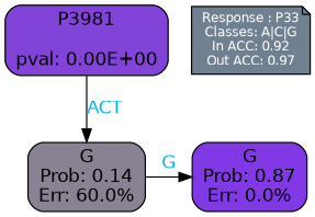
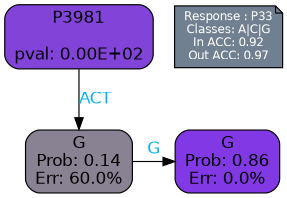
  digraph {
    ranksep=equally
    splines=polylines
    node [color=black fontname=helvetica shape=box style="filled, rounded"]
    edge [fontcolor=deepskyblue2 fontname=helvetica]
    n1 [fillcolor="#898293" label="G\nProb: 0.14\nErr: 60.0%"]
-   n2 [fillcolor="#8139e5" label="G\nProb: 0.87\nErr: 0.0%"]
+   n2 [fillcolor="#8139e5" label="G\nProb: 0.86\nErr: 0.0%"]
    n3 [align=left fillcolor=slategray fontcolor=white fontsize=10 label="Response : P33\nClasses: A|C|G\nIn ACC: 0.92\nOut ACC: 0.97\n" shape=note style=filled]
-   n4 [fillcolor="#8243d9" label="P3981\n\npval: 0.00E+00"]
+   n4 [fillcolor="#8243d9" label="P3981\n\npval: 0.00E+02"]
    subgraph sub_1 {
      rank=same
      n1
      n2
    }
    subgraph sub_2 {
      rank=same
      n3
      n4
    }
    n1 -> n2 [label=G]
    n4 -> n1 [label=ACT]
  }
